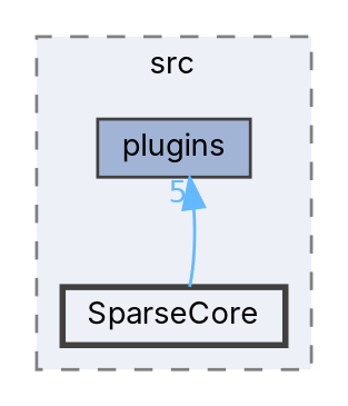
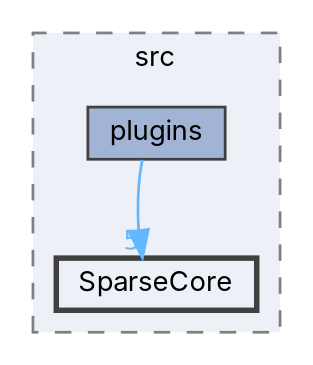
  digraph {
    compound=true
    fontname=Inter
    node [color=grey25 fontname=Inter fontsize=10 shape=box]
    n1 [fillcolor="#a2b4d6" height=0.2 label=plugins style=filled width=0.4]
    n2 [fillcolor="#edf0f7" height=0.2 label=SparseCore style="filled,bold" width=0.4]
    subgraph cluster_1 {
      bgcolor="#edf0f7"
      fontsize=10
      label=src
      pencolor=grey50
      style="filled,dashed"
      n1
      n2
    }
-   n2 -> n1 [color=steelblue1 fontcolor=steelblue1 fontname=Inter fontsize=10 headlabel=5 labeldistance=1.5 labelfontname=Helvetica labelfontsize=10]
+   n1 -> n2 [color=steelblue1 fontcolor=steelblue1 fontname=Inter fontsize=10 headlabel=5 labeldistance=1.5 labelfontname=Helvetica labelfontsize=10]
  }
